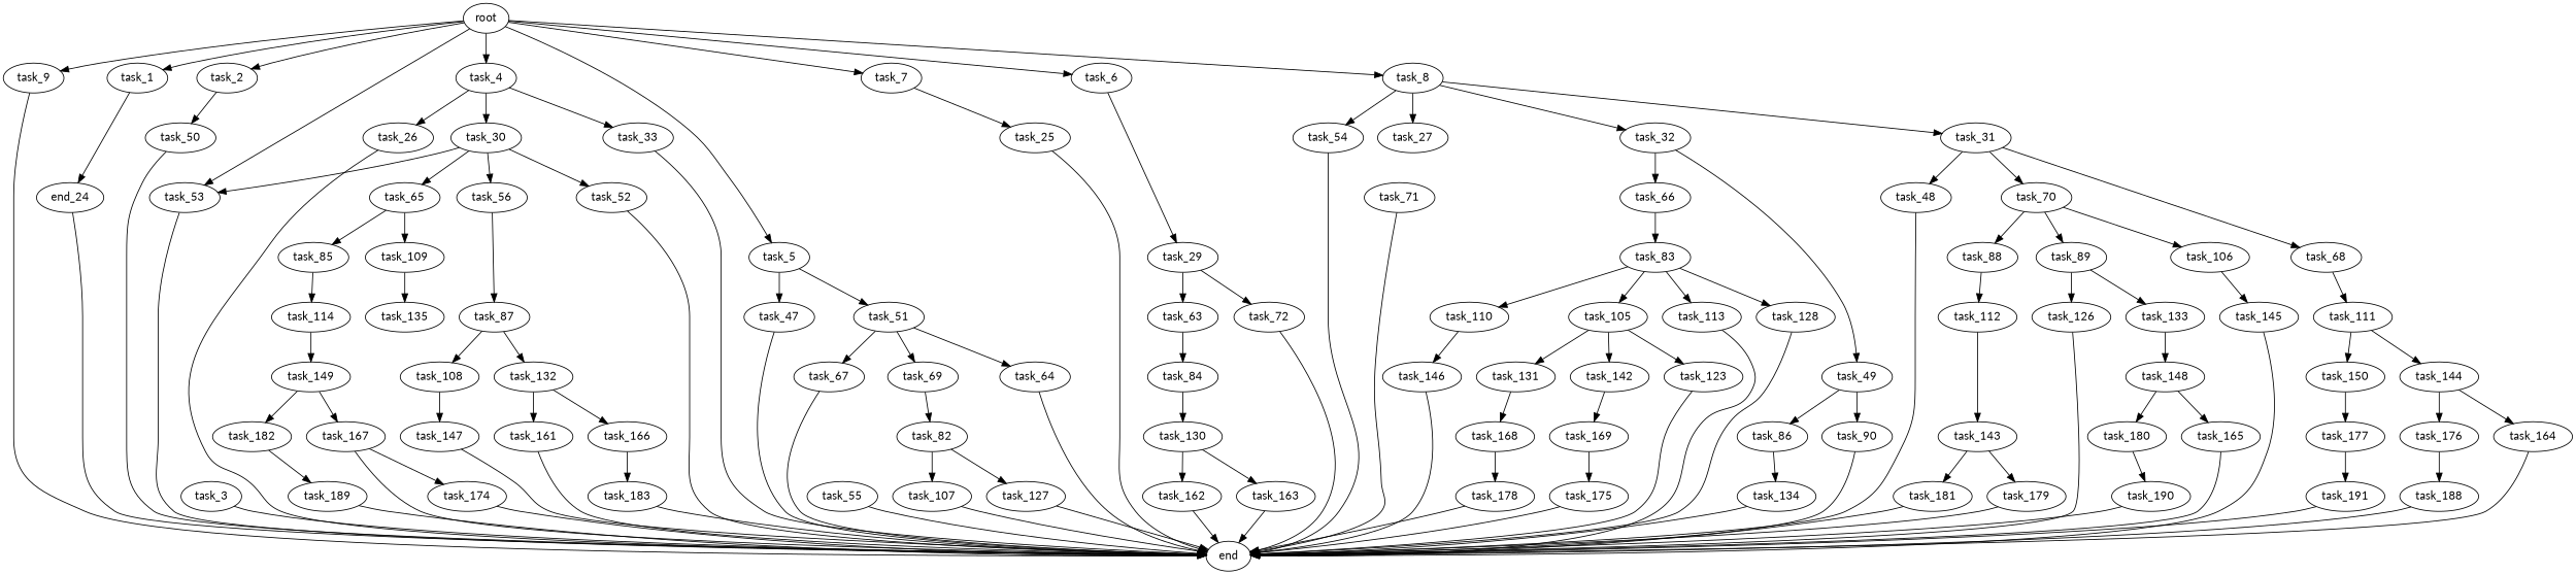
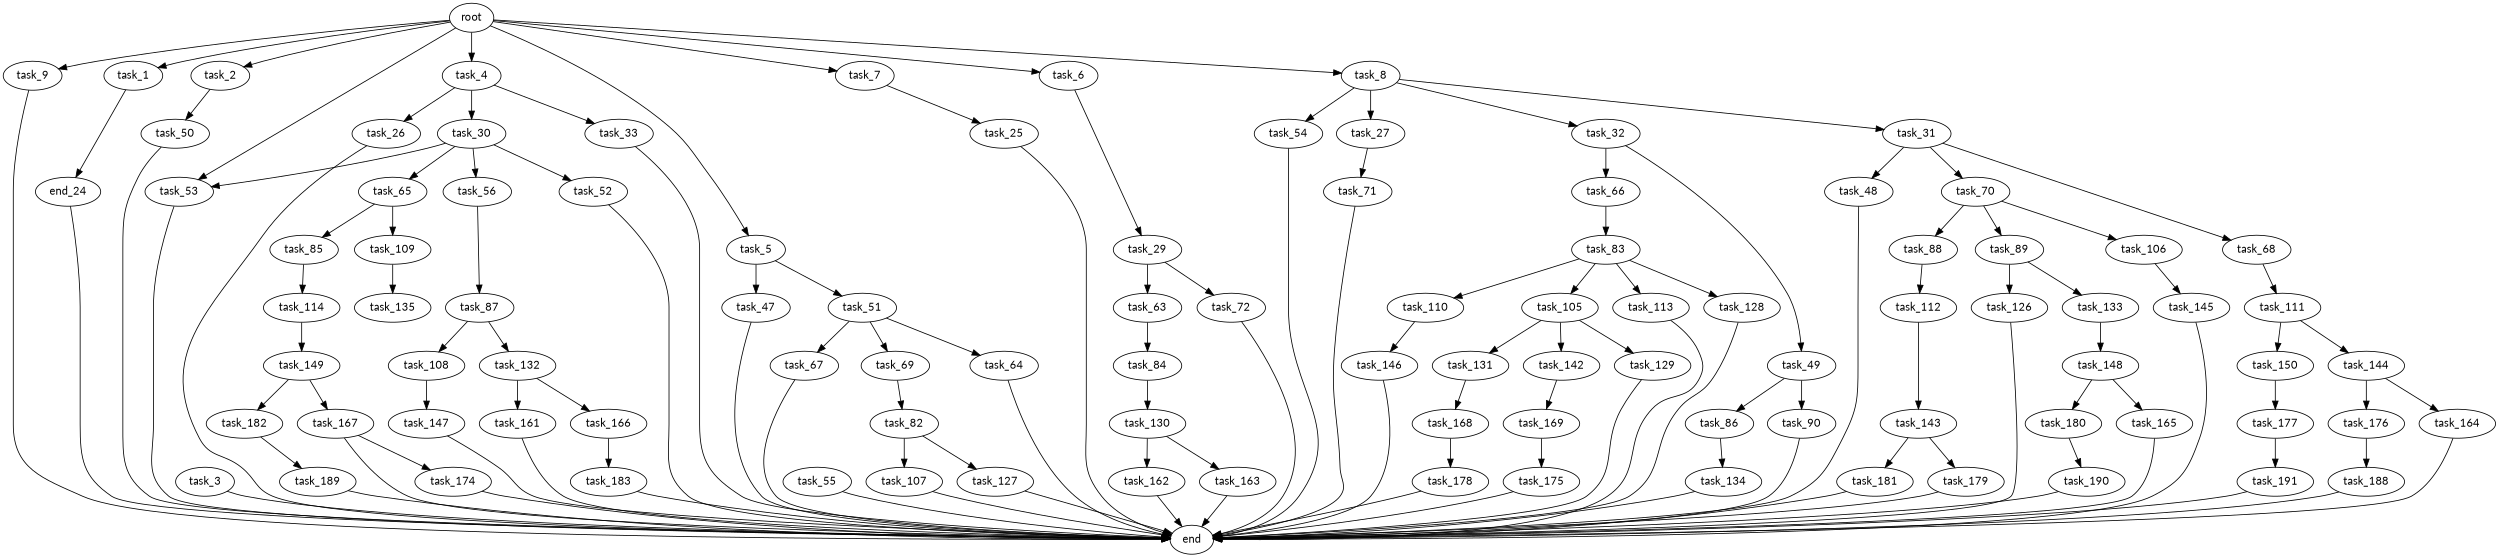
  digraph {
    fontname=Lato
    node [fontname=Lato]
    edge [fontname=Lato]
    root
    task_1
    task_2
    task_4
    task_5
    task_6
    task_7
    task_8
    task_9
    task_53
    n11 [label=end_24]
    task_50
    task_3
    end
    task_26
    task_30
    task_33
    task_47
    task_51
    task_29
    task_25
    task_27
    task_31
    task_32
    task_54
    task_52
    task_56
    task_65
    task_64
    task_67
    task_69
    task_63
    task_72
    task_71
    task_48
    task_68
    task_70
    task_49
    task_66
    task_55
    task_84
    task_87
    task_85
    task_109
    task_111
    task_88
    task_89
    task_106
    task_86
    task_90
    task_83
    task_134
    task_82
    task_108
    task_132
    task_130
    task_114
    task_135
    task_105
    task_110
    task_113
    task_128
    task_144
    task_150
    task_107
    task_127
    task_112
    task_126
    task_133
    task_145
-   task_129 [label=task_123]
+   task_129
    task_131
    task_142
    task_146
    task_162
    task_163
    task_149
    task_147
    task_161
    task_166
    task_143
    task_148
    task_168
    task_169
    task_164
    task_176
    task_177
    task_179
    task_181
    task_167
    task_182
    task_178
    task_183
    task_165
    task_180
    task_175
    task_188
    task_190
    task_174
    task_189
    task_191
    root -> task_1
    root -> task_2
    root -> task_4
    root -> task_5
    root -> task_6
    root -> task_7
    root -> task_8
    root -> task_9
    root -> task_53
    task_1 -> n11
    task_2 -> task_50
    task_4 -> task_26
    task_4 -> task_30
    task_4 -> task_33
    task_5 -> task_47
    task_5 -> task_51
    task_6 -> task_29
    task_7 -> task_25
    task_8 -> task_27
    task_8 -> task_31
    task_8 -> task_32
    task_8 -> task_54
    task_9 -> end
    task_53 -> end
    n11 -> end
    task_50 -> end
    task_3 -> end
    task_26 -> end
    task_30 -> task_53
    task_30 -> task_52
    task_30 -> task_56
    task_30 -> task_65
    task_33 -> end
    task_47 -> end
    task_51 -> task_64
    task_51 -> task_67
    task_51 -> task_69
    task_29 -> task_63
    task_29 -> task_72
    task_25 -> end
+   task_27 -> task_71
    task_31 -> task_48
    task_31 -> task_68
    task_31 -> task_70
    task_32 -> task_49
    task_32 -> task_66
    task_54 -> end
    task_52 -> end
    task_56 -> task_87
    task_65 -> task_85
    task_65 -> task_109
    task_64 -> end
    task_67 -> end
    task_69 -> task_82
    task_63 -> task_84
    task_72 -> end
    task_71 -> end
    task_48 -> end
    task_68 -> task_111
    task_70 -> task_88
    task_70 -> task_89
    task_70 -> task_106
    task_49 -> task_86
    task_49 -> task_90
    task_66 -> task_83
    task_55 -> end
    task_84 -> task_130
    task_87 -> task_108
    task_87 -> task_132
    task_85 -> task_114
    task_109 -> task_135
    task_111 -> task_144
    task_111 -> task_150
    task_88 -> task_112
    task_89 -> task_126
    task_89 -> task_133
    task_106 -> task_145
    task_86 -> task_134
    task_90 -> end
    task_83 -> task_105
    task_83 -> task_110
    task_83 -> task_113
    task_83 -> task_128
    task_134 -> end
    task_82 -> task_107
    task_82 -> task_127
    task_108 -> task_147
    task_132 -> task_161
    task_132 -> task_166
    task_130 -> task_162
    task_130 -> task_163
    task_114 -> task_149
    task_105 -> task_129
    task_105 -> task_131
    task_105 -> task_142
    task_110 -> task_146
    task_113 -> end
    task_128 -> end
    task_144 -> task_164
    task_144 -> task_176
    task_150 -> task_177
    task_107 -> end
    task_127 -> end
    task_112 -> task_143
    task_126 -> end
    task_133 -> task_148
    task_145 -> end
    task_129 -> end
    task_131 -> task_168
    task_142 -> task_169
    task_146 -> end
    task_162 -> end
    task_163 -> end
    task_149 -> task_167
    task_149 -> task_182
    task_147 -> end
    task_161 -> end
    task_166 -> task_183
    task_143 -> task_179
    task_143 -> task_181
    task_148 -> task_165
    task_148 -> task_180
    task_168 -> task_178
    task_169 -> task_175
    task_164 -> end
    task_176 -> task_188
    task_177 -> task_191
    task_179 -> end
    task_181 -> end
    task_167 -> end
    task_167 -> task_174
    task_182 -> task_189
    task_178 -> end
    task_183 -> end
    task_165 -> end
    task_180 -> task_190
    task_175 -> end
    task_188 -> end
    task_190 -> end
    task_174 -> end
    task_189 -> end
    task_191 -> end
  }
